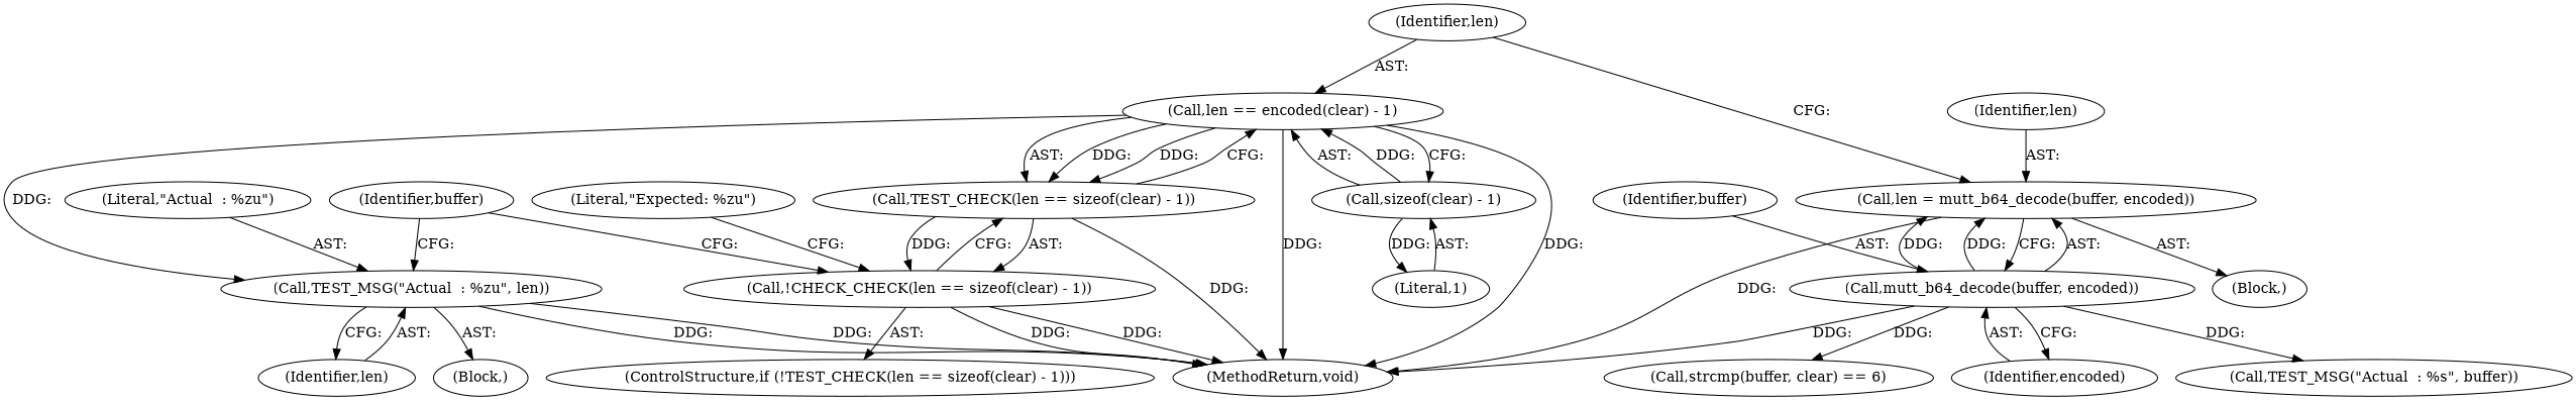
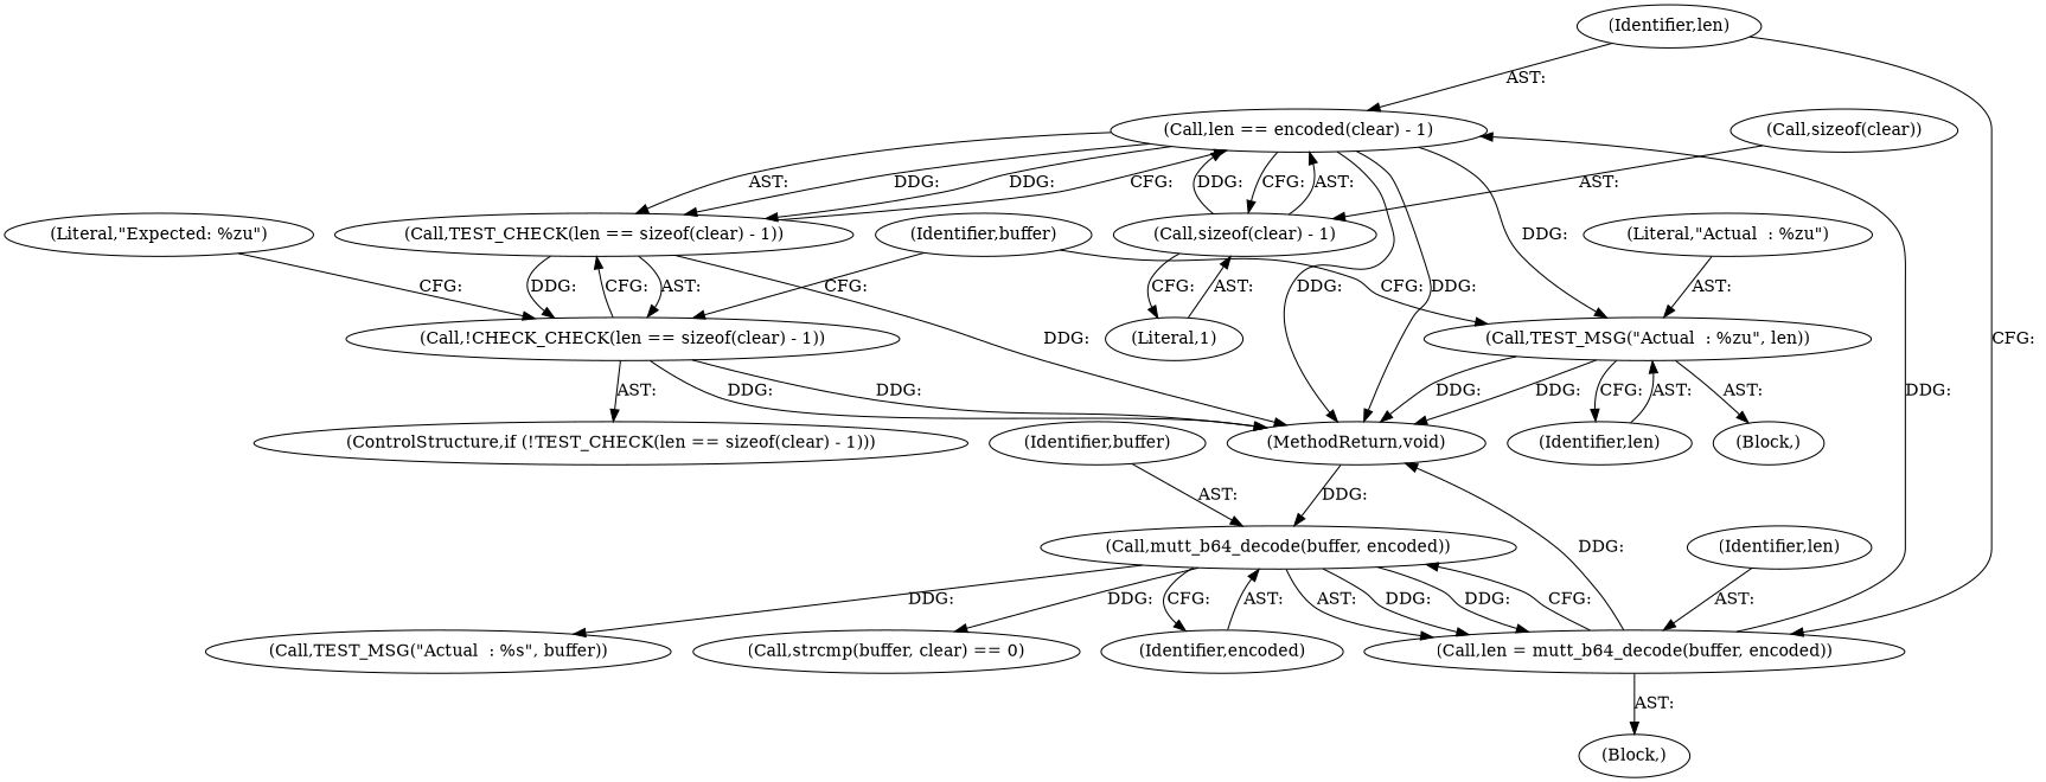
  digraph {
    n1 [label="(Call,len == encoded(clear) - 1)"]
    n2 [label="(Call,sizeof(clear) - 1)"]
    n3 [label="(Call,TEST_CHECK(len == sizeof(clear) - 1))"]
    n4 [label="(Call,TEST_MSG(\"Actual  : %zu\", len))"]
    n5 [label="(MethodReturn,void)"]
    n6 [label="(Literal,1)"]
    n7 [label="(Call,!CHECK_CHECK(len == sizeof(clear) - 1))"]
    n8 [label="(Block,)"]
    n9 [label="(Identifier,len)"]
    n10 [label="(Call,len = mutt_b64_decode(buffer, encoded))"]
    n11 [label="(Call,mutt_b64_decode(buffer, encoded))"]
    n12 [label="(Block,)"]
    n13 [label="(Call,TEST_MSG(\"Actual  : %s\", buffer))"]
-   n14 [label="(Call,strcmp(buffer, clear) == 6)"]
+   n14 [label="(Call,strcmp(buffer, clear) == 0)"]
    n15 [label="(Identifier,encoded)"]
    n16 [label="(ControlStructure,if (!TEST_CHECK(len == sizeof(clear) - 1)))"]
    n17 [label="(Literal,\"Expected: %zu\")"]
    n18 [label="(Identifier,len)"]
    n19 [label="(Identifier,len)"]
+   n20 [label="(Call,sizeof(clear))"]
    n21 [label="(Identifier,buffer)"]
    n22 [label="(Literal,\"Actual  : %zu\")"]
    n23 [label="(Identifier,buffer)"]
    n1 -> n2 [label="CFG: "]
    n1 -> n3 [label="AST: "]
    n1 -> n3 [label="DDG: "]
    n1 -> n3 [label="DDG: "]
    n1 -> n4 [label="DDG: "]
    n1 -> n5 [label="DDG: "]
    n1 -> n5 [label="DDG: "]
    n2 -> n1 [label="AST: "]
    n2 -> n1 [label="DDG: "]
-   n2 -> n6 [label="DDG: "]
+   n2 -> n6 [label="CFG: "]
    n3 -> n1 [label="CFG: "]
    n3 -> n5 [label="DDG: "]
    n3 -> n7 [label="AST: "]
    n3 -> n7 [label="DDG: "]
    n4 -> n5 [label="DDG: "]
    n4 -> n5 [label="DDG: "]
    n4 -> n8 [label="AST: "]
    n4 -> n9 [label="CFG: "]
    n6 -> n2 [label="AST: "]
    n7 -> n3 [label="CFG: "]
    n7 -> n5 [label="DDG: "]
    n7 -> n5 [label="DDG: "]
    n7 -> n16 [label="AST: "]
    n9 -> n4 [label="AST: "]
+   n10 -> n1 [label="DDG: "]
    n10 -> n5 [label="DDG: "]
    n10 -> n11 [label="CFG: "]
    n10 -> n12 [label="AST: "]
-   n11 -> n5 [label="DDG: "]
+   n5 -> n11 [label="DDG: "]
    n11 -> n10 [label="AST: "]
    n11 -> n10 [label="DDG: "]
    n11 -> n10 [label="DDG: "]
    n11 -> n13 [label="DDG: "]
    n11 -> n14 [label="DDG: "]
    n11 -> n15 [label="CFG: "]
    n15 -> n11 [label="AST: "]
    n17 -> n7 [label="CFG: "]
    n18 -> n1 [label="AST: "]
    n18 -> n10 [label="CFG: "]
    n19 -> n10 [label="AST: "]
+   n20 -> n2 [label="AST: "]
    n21 -> n4 [label="CFG: "]
    n21 -> n7 [label="CFG: "]
    n22 -> n4 [label="AST: "]
    n23 -> n11 [label="AST: "]
  }
